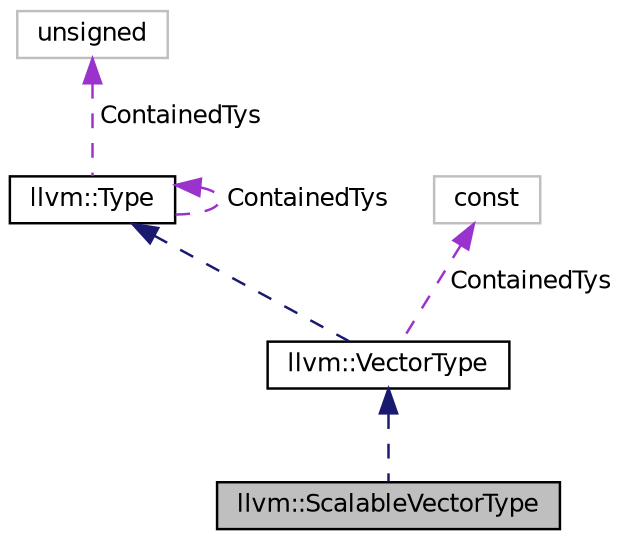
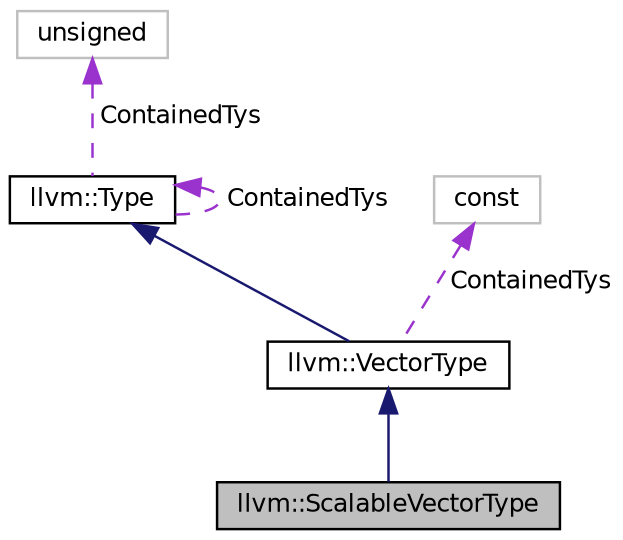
  digraph {
    node [color=black fontname=Helvetica fontsize=10 shape=record]
    edge [color=darkorchid3 dir=back fontname=Helvetica fontsize=10 labelfontname=Helvetica labelfontsize=10 style=dashed]
    n1 [fillcolor=grey75 fontcolor=black height=0.2 label="llvm::ScalableVectorType" style=filled width=0.4]
    n2 [height=0.2 label="llvm::VectorType" width=0.4]
    n3 [height=0.2 label="llvm::Type" width=0.4]
    n4 [color=grey75 height=0.2 label=unsigned width=0.4]
    n5 [color=grey75 height=0.2 label=const width=0.4]
-   n2 -> n1 [color=midnightblue]
-   n3 -> n2 [color=midnightblue]
+   n2 -> n1 [color=midnightblue style=solid]
+   n3 -> n2 [color=midnightblue style=solid]
    n3 -> n3 [label=" ContainedTys"]
    n4 -> n3 [label=" ContainedTys"]
    n5 -> n2 [label=" ContainedTys"]
  }
